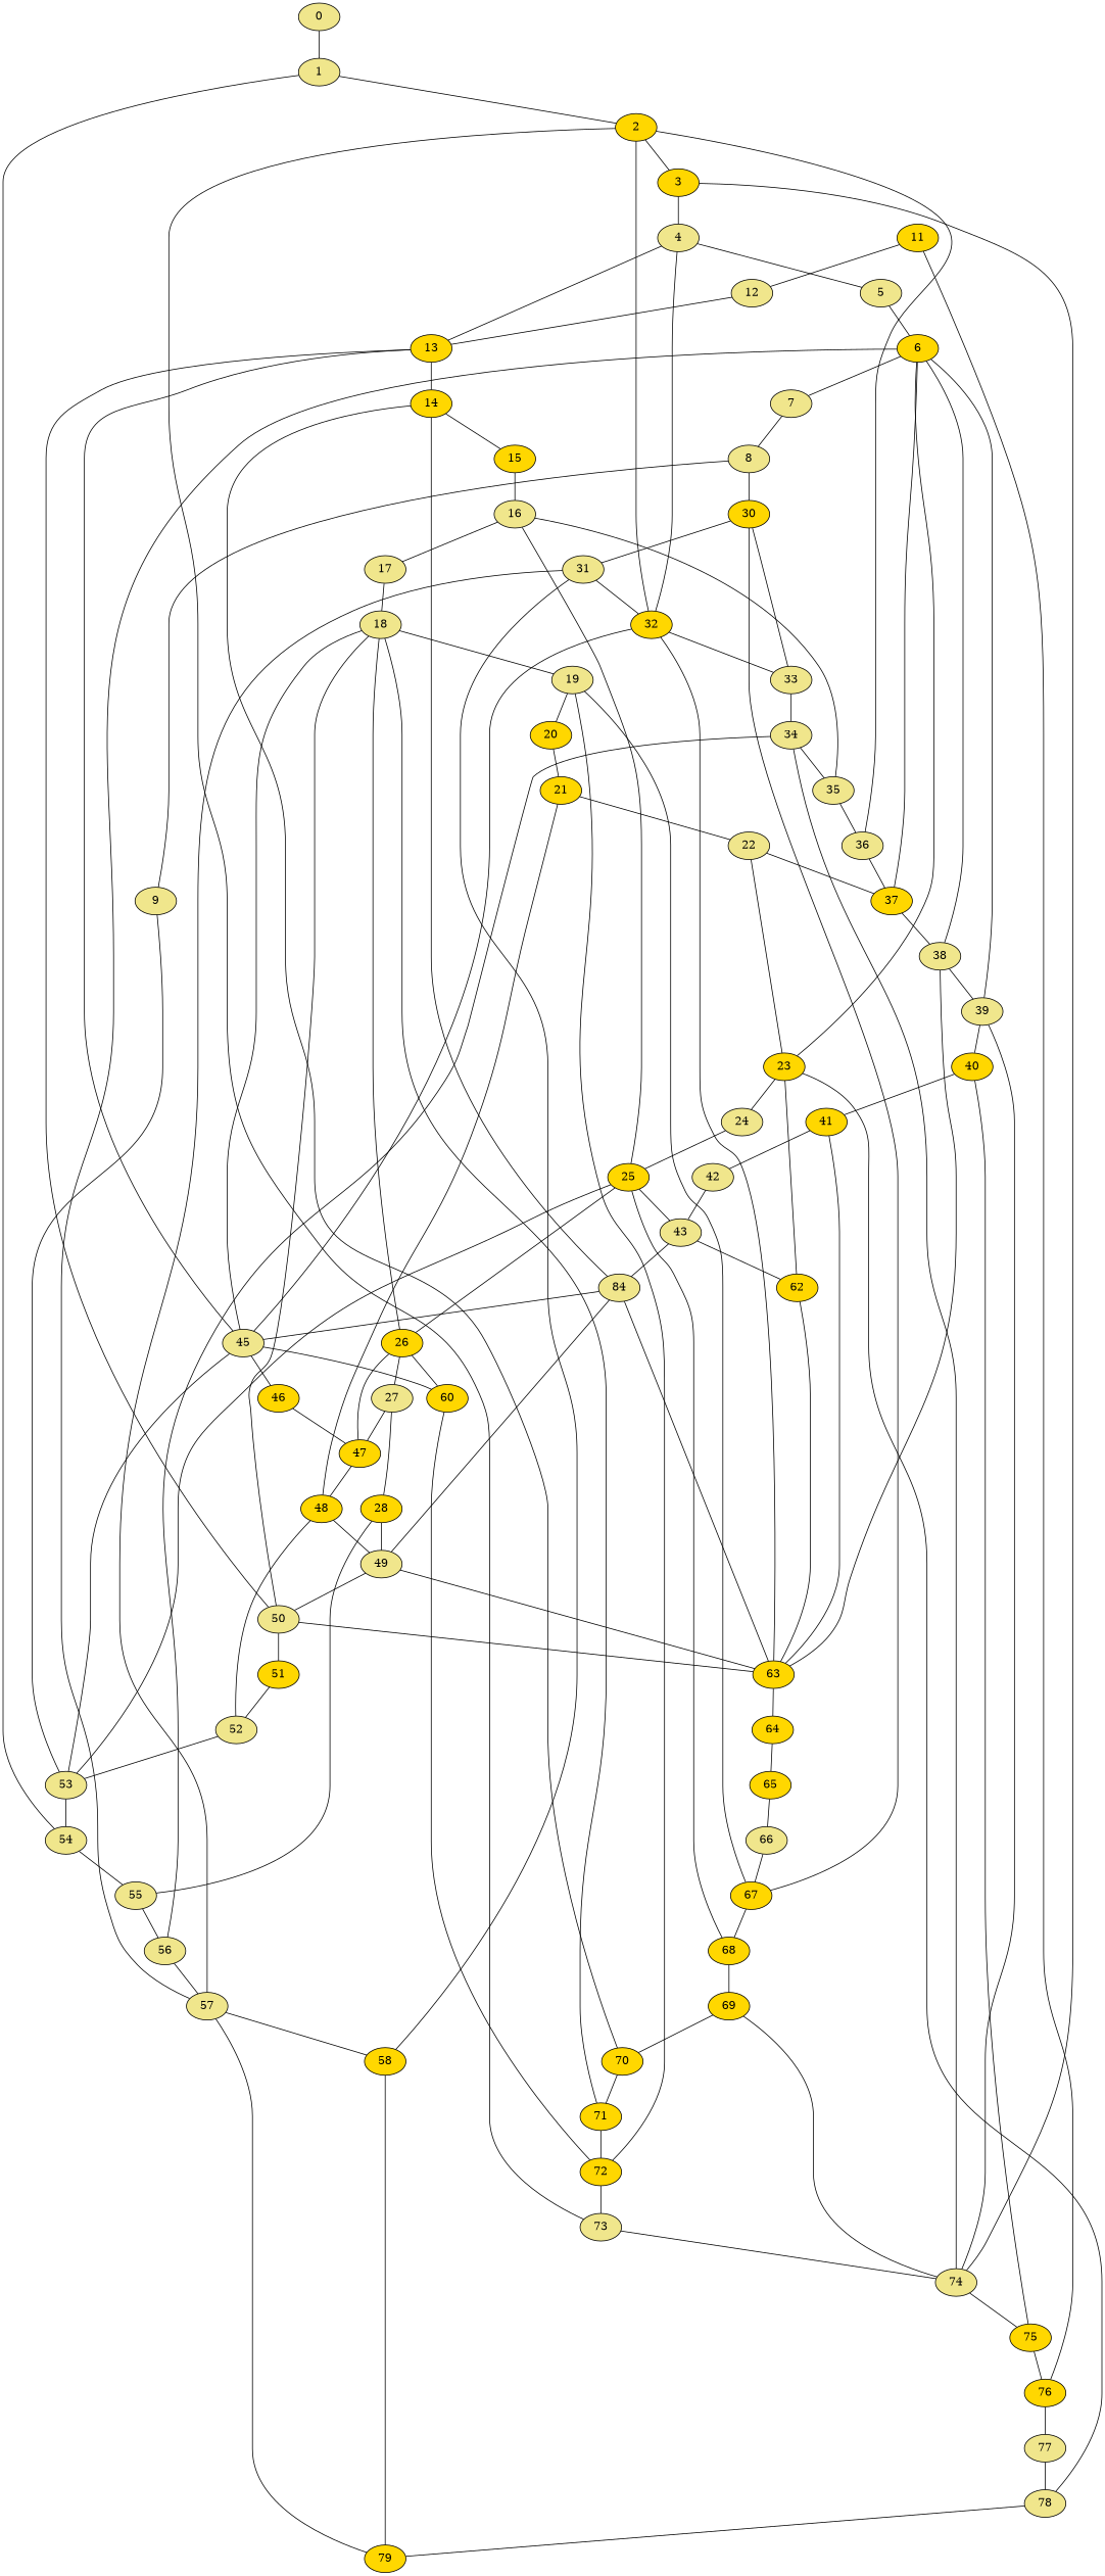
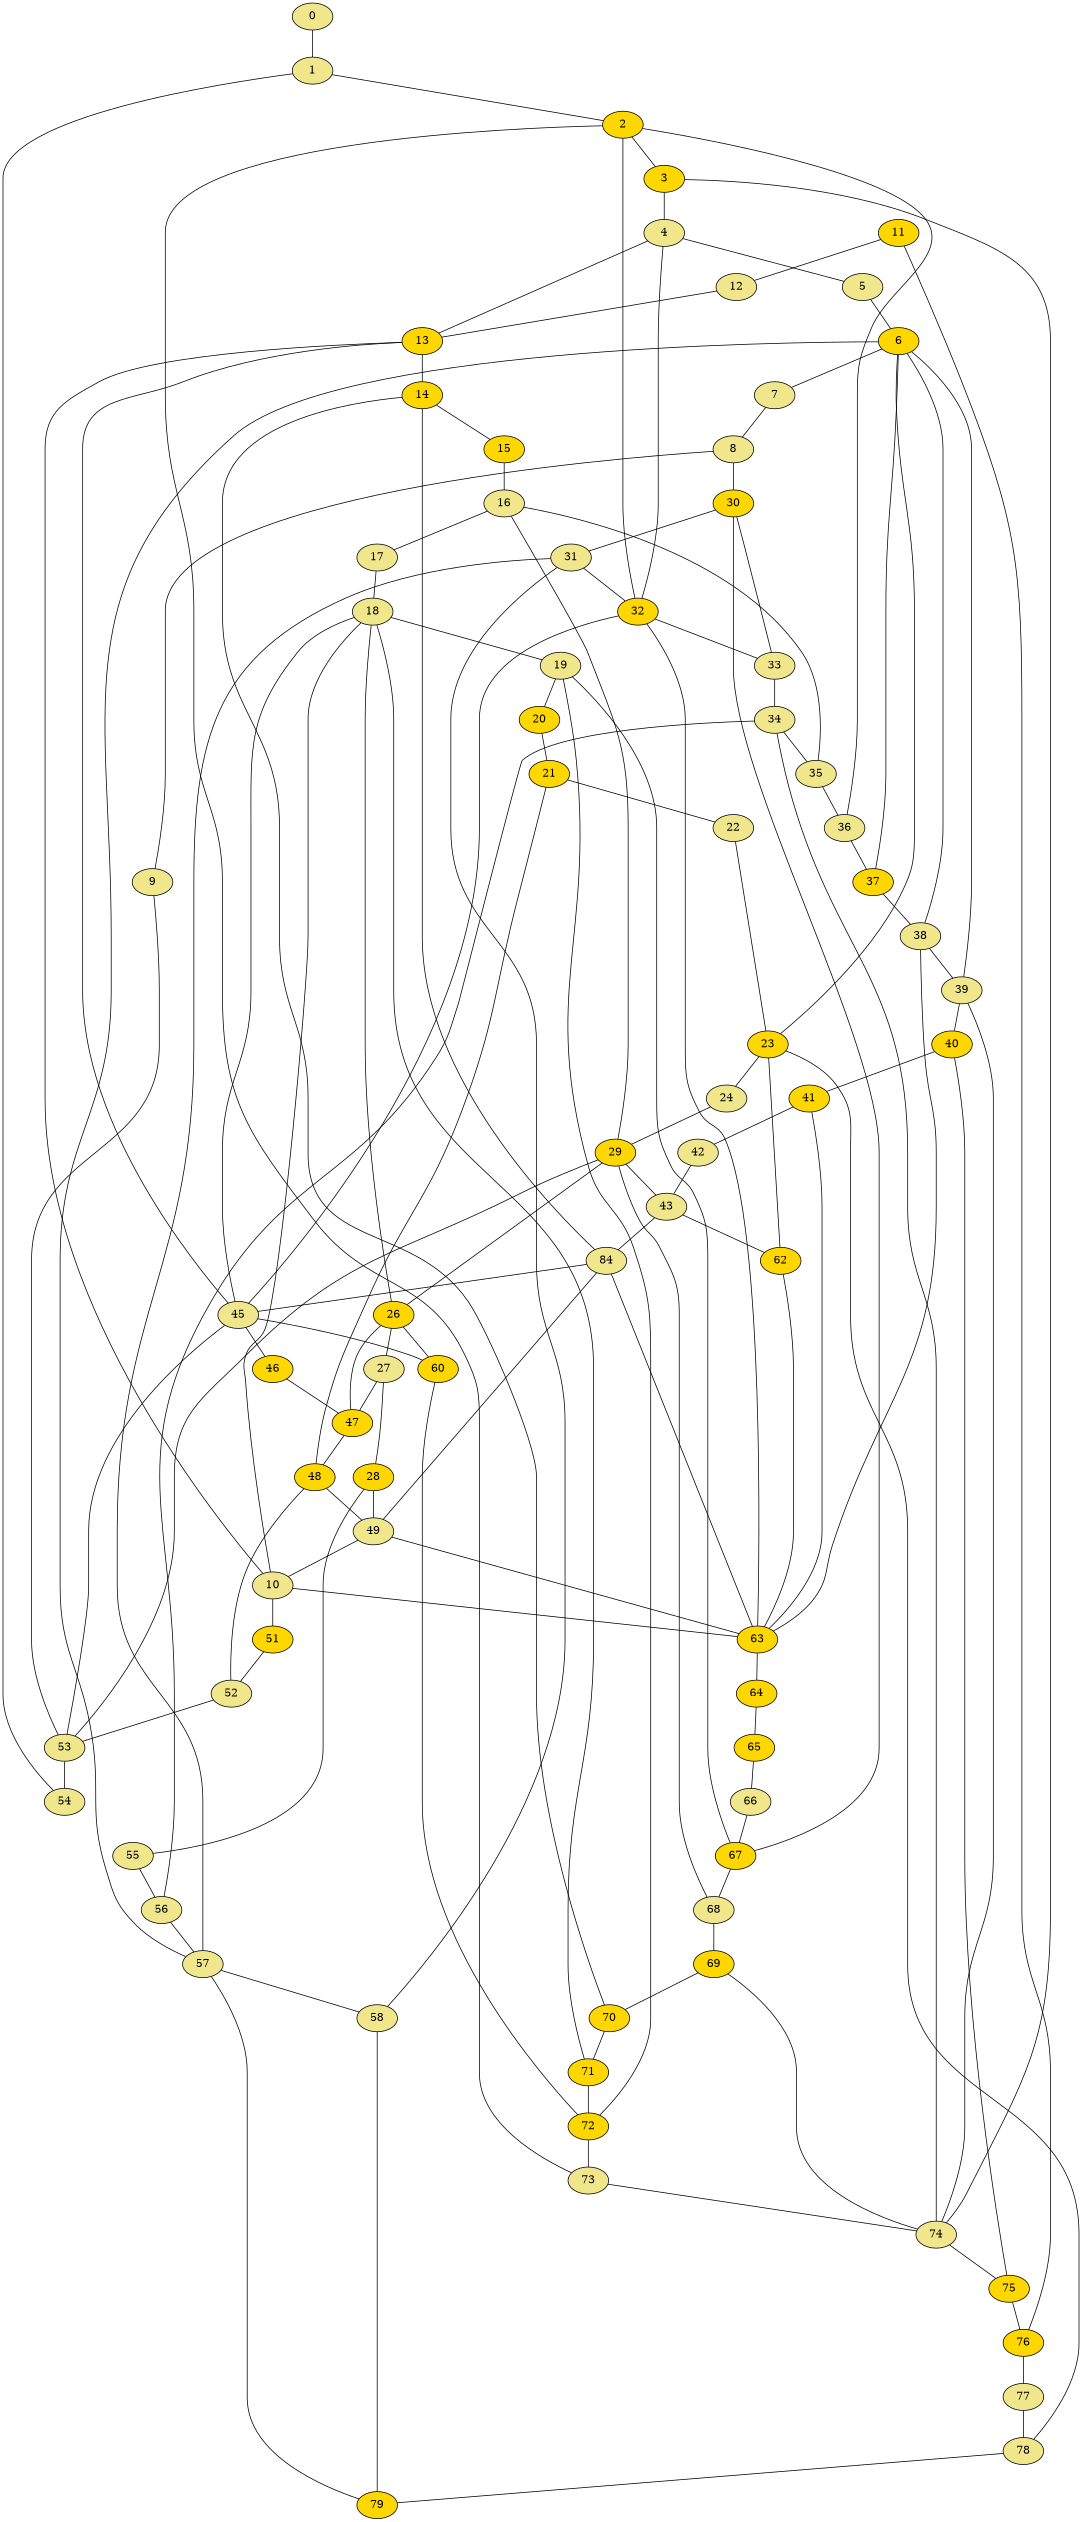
  graph {
    node [fillcolor=khaki style=filled]
    0
    1
    2 [fillcolor=gold]
    54
    3 [fillcolor=gold]
    32 [fillcolor=gold]
    36
    73
    55
    4
    74
    45
    33
    63 [fillcolor=gold]
    37 [fillcolor=gold]
    56
    5
    13 [fillcolor=gold]
    75 [fillcolor=gold]
    53
    60 [fillcolor=gold]
    46 [fillcolor=gold]
    34
    64 [fillcolor=gold]
    38
    6 [fillcolor=gold]
    14 [fillcolor=gold]
-   50
+   50 [label=10]
    76 [fillcolor=gold]
    7
    39
    23 [fillcolor=gold]
    57
    15 [fillcolor=gold]
    70 [fillcolor=gold]
    n36 [label=84]
    51 [fillcolor=gold]
    8
    40 [fillcolor=gold]
    24
    62 [fillcolor=gold]
    78
-   58 [fillcolor=gold]
+   58
    79 [fillcolor=gold]
    9
    30 [fillcolor=gold]
    41 [fillcolor=gold]
-   25 [fillcolor=gold]
+   25 [fillcolor=gold label=29]
    67 [fillcolor=gold]
    31
-   68 [fillcolor=gold]
+   68
    11 [fillcolor=gold]
    12
    77
    16
    71 [fillcolor=gold]
    49
    52
    72 [fillcolor=gold]
    47 [fillcolor=gold]
    17
    35
    18
    26 [fillcolor=gold]
    43
    19
    27
    69 [fillcolor=gold]
    20 [fillcolor=gold]
    21 [fillcolor=gold]
    28 [fillcolor=gold]
    48 [fillcolor=gold]
    22
    65 [fillcolor=gold]
    42
    66
    0 -- 1
    1 -- 2
    1 -- 54
    2 -- 3
    2 -- 32
    2 -- 36
    2 -- 73
-   54 -- 55
    3 -- 4
    3 -- 74
    32 -- 45
    32 -- 33
    32 -- 63
    36 -- 37
    73 -- 74
    55 -- 56
    4 -- 32
    4 -- 5
    4 -- 13
    74 -- 75
    45 -- 53
    45 -- 60
    45 -- 46
    33 -- 34
    63 -- 64
    37 -- 38
    56 -- 57
    5 -- 6
    13 -- 45
    13 -- 14
    13 -- 50
    75 -- 76
    53 -- 54
    60 -- 72
    46 -- 47
    34 -- 74
    34 -- 56
    34 -- 35
    64 -- 65
    38 -- 63
    38 -- 39
    6 -- 37
    6 -- 38
    6 -- 7
    6 -- 39
    6 -- 23
    6 -- 57
    14 -- 15
    14 -- 70
    14 -- n36
    50 -- 63
    50 -- 51
    76 -- 77
    7 -- 8
    39 -- 74
    39 -- 40
    23 -- 24
    23 -- 62
    23 -- 78
    57 -- 58
    57 -- 79
    15 -- 16
    70 -- 71
    n36 -- 45
    n36 -- 63
    n36 -- 49
    51 -- 52
    8 -- 9
    8 -- 30
    40 -- 75
    40 -- 41
    24 -- 25
    62 -- 63
    78 -- 79
    58 -- 79
    9 -- 53
    30 -- 33
    30 -- 67
    30 -- 31
    41 -- 63
    41 -- 42
    25 -- 53
    25 -- 68
    25 -- 26
    25 -- 43
    67 -- 68
    31 -- 32
    31 -- 57
    31 -- 58
    68 -- 69
    11 -- 76
    11 -- 12
    12 -- 13
    77 -- 78
    16 -- 25
    16 -- 17
    16 -- 35
    71 -- 72
    49 -- 63
    49 -- 50
    52 -- 53
    72 -- 73
    47 -- 48
    17 -- 18
    35 -- 36
    18 -- 45
    18 -- 50
    18 -- 71
    18 -- 26
    18 -- 19
    26 -- 60
    26 -- 47
    26 -- 27
    43 -- n36
    43 -- 62
    19 -- 67
    19 -- 72
    19 -- 20
    27 -- 47
    27 -- 28
    69 -- 74
    69 -- 70
    20 -- 21
    21 -- 48
    21 -- 22
    28 -- 55
    28 -- 49
    48 -- 49
    48 -- 52
-   22 -- 37
    22 -- 23
    65 -- 66
    42 -- 43
    66 -- 67
  }
